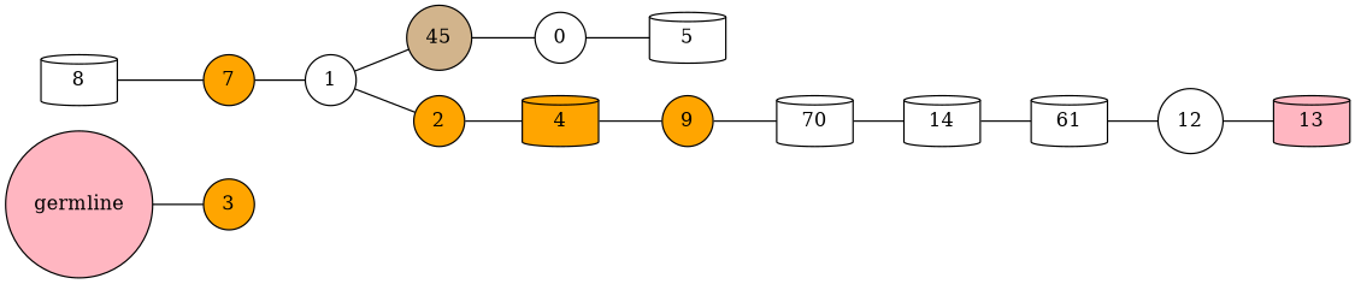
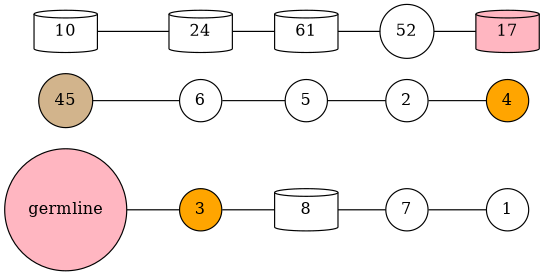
  graph {
    rankdir=LR
    node [fillcolor=white shape=circle style=filled]
    n1 [fillcolor=lightpink label=germline]
    n2 [fillcolor=orange label=3]
    n3 [label=8 shape=cylinder]
-   n4 [fillcolor=orange label=7]
+   n4 [label=7]
    n5 [label=1]
    n6 [fillcolor=tan label=45]
-   n7 [label=0]
-   n8 [label=5 shape=cylinder]
-   n9 [fillcolor=orange label=2]
-   n10 [fillcolor=orange label=4 shape=cylinder]
-   n11 [fillcolor=orange label=9]
-   n12 [label=70 shape=cylinder]
-   n13 [label=14 shape=cylinder]
+   n7 [label=6]
+   n8 [label=5]
+   n9 [label=2]
+   n10 [fillcolor=orange label=4]
+   n12 [label=10 shape=cylinder]
+   n13 [label=24 shape=cylinder]
    n14 [label=61 shape=cylinder]
-   n15 [label=12]
-   n16 [fillcolor=lightpink label=13 shape=cylinder]
+   n15 [label=52]
+   n16 [fillcolor=lightpink label=17 shape=cylinder]
    n1 -- n2
+   n2 -- n3
    n3 -- n4
    n4 -- n5
-   n5 -- n6
    n6 -- n7
    n7 -- n8
-   n5 -- n9
+   n8 -- n9
    n9 -- n10
-   n10 -- n11
-   n11 -- n12
    n12 -- n13
    n13 -- n14
    n14 -- n15
    n15 -- n16
  }
